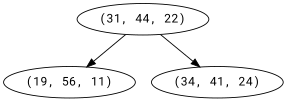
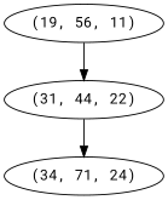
  digraph {
    fontname="Roboto Mono"
    node [fontname="Roboto Mono"]
    edge [fontname="Roboto Mono"]
    "(19, 56, 11)"
    "(31, 44, 22)"
-   "(34, 41, 24)"
-   "(31, 44, 22)" -> "(19, 56, 11)"
+   "(34, 41, 24)" [label="(34, 71, 24)"]
+   "(19, 56, 11)" -> "(31, 44, 22)"
    "(31, 44, 22)" -> "(34, 41, 24)"
  }
